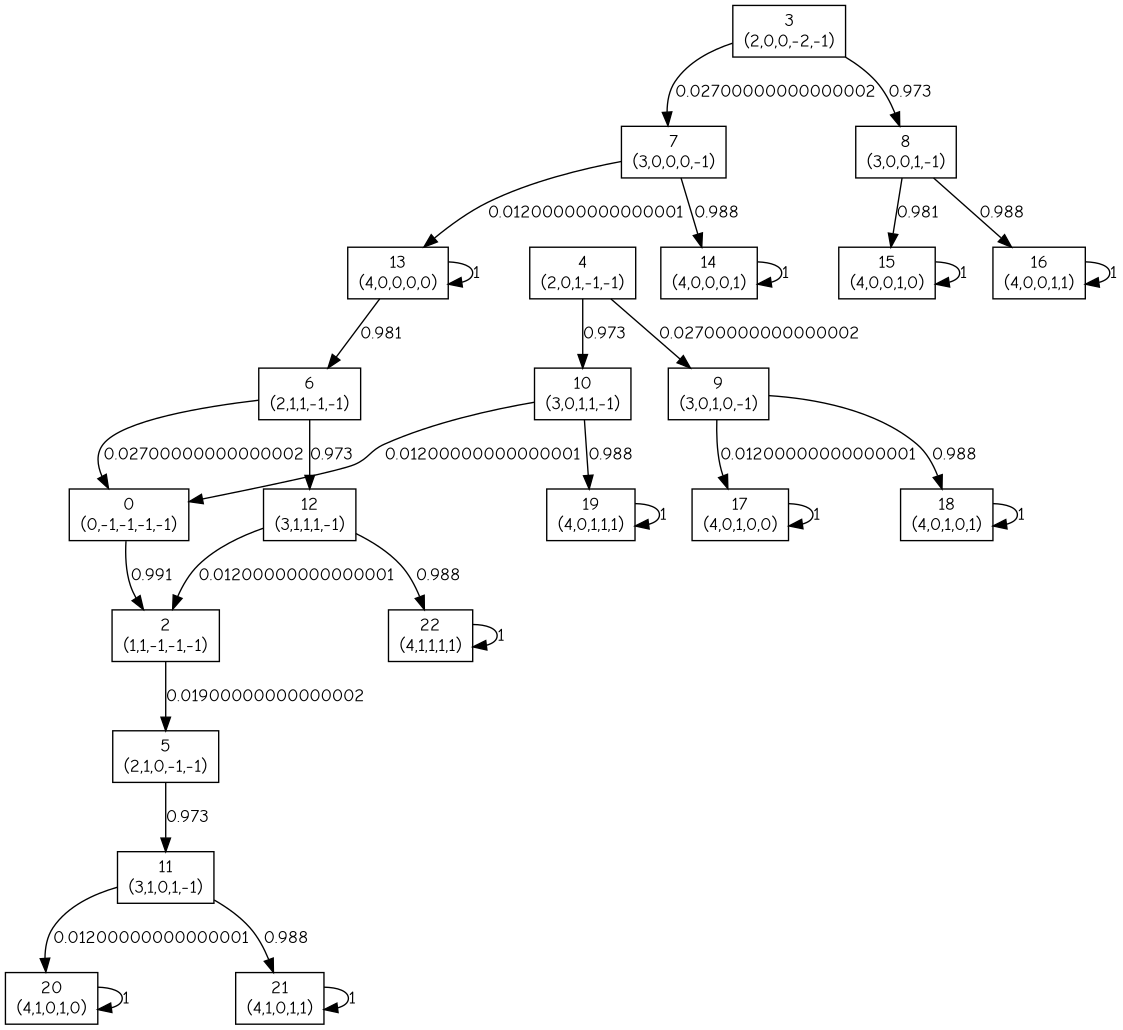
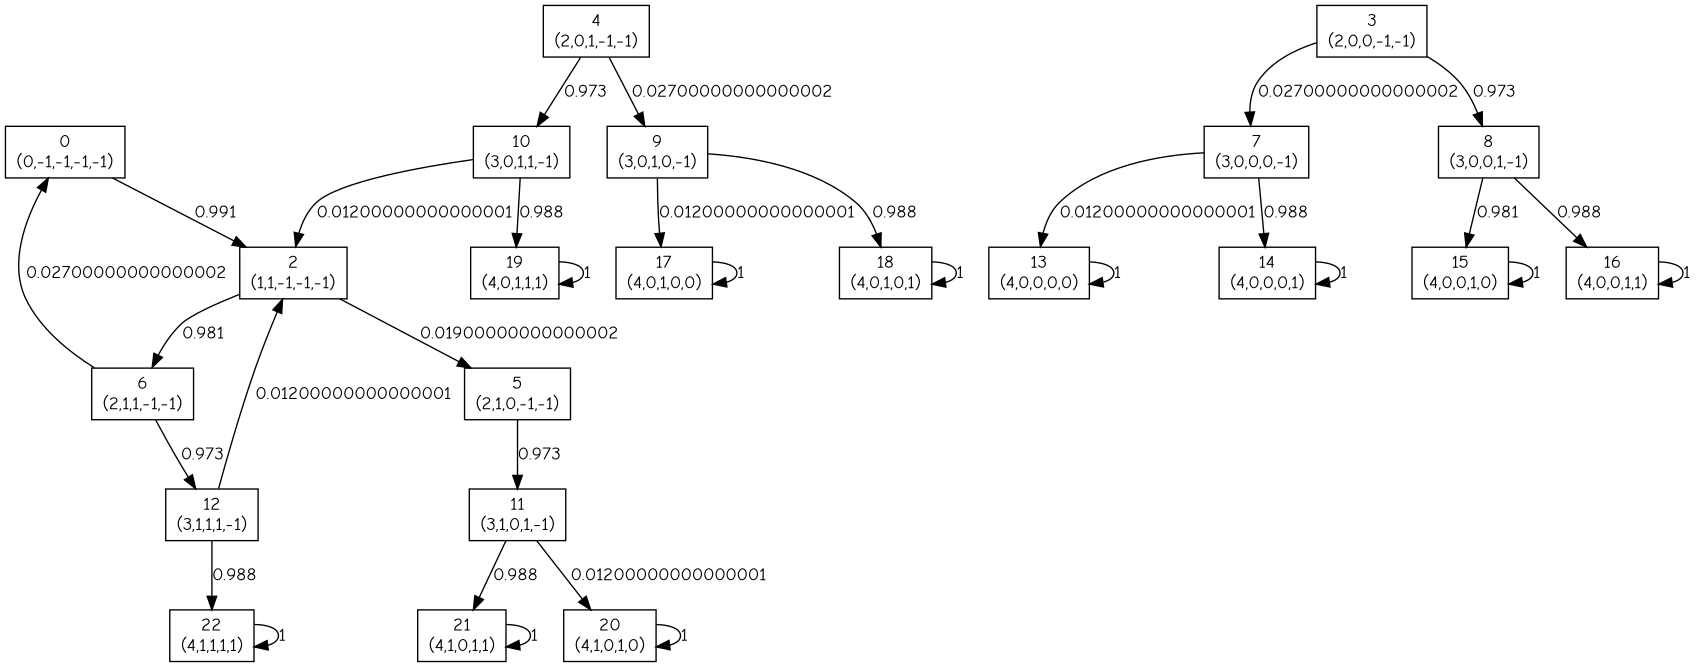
  digraph {
    fontname="Comic Neue"
    node [fontname="Comic Neue" shape=box]
    edge [fontname="Comic Neue"]
    n1 [label="0\n(0,-1,-1,-1,-1)"]
    n2 [label="2\n(1,1,-1,-1,-1)"]
    n3 [label="5\n(2,1,0,-1,-1)"]
    n4 [label="6\n(2,1,1,-1,-1)"]
-   n5 [label="3\n(2,0,0,-2,-1)"]
+   n5 [label="3\n(2,0,0,-1,-1)"]
    n6 [label="7\n(3,0,0,0,-1)"]
    n7 [label="8\n(3,0,0,1,-1)"]
    n8 [label="4\n(2,0,1,-1,-1)"]
    n9 [label="9\n(3,0,1,0,-1)"]
    n10 [label="10\n(3,0,1,1,-1)"]
    n11 [label="11\n(3,1,0,1,-1)"]
    n12 [label="12\n(3,1,1,1,-1)"]
    n13 [label="13\n(4,0,0,0,0)"]
    n14 [label="14\n(4,0,0,0,1)"]
    n15 [label="15\n(4,0,0,1,0)"]
    n16 [label="16\n(4,0,0,1,1)"]
    n17 [label="17\n(4,0,1,0,0)"]
    n18 [label="18\n(4,0,1,0,1)"]
    n19 [label="19\n(4,0,1,1,1)"]
    n20 [label="20\n(4,1,0,1,0)"]
    n21 [label="21\n(4,1,0,1,1)"]
    n22 [label="22\n(4,1,1,1,1)"]
    n1 -> n2 [label=0.991]
    n2 -> n3 [label=0.01900000000000002]
-   n13 -> n4 [label=0.981]
+   n2 -> n4 [label=0.981]
    n3 -> n11 [label=0.973]
    n4 -> n1 [label=0.02700000000000002]
    n4 -> n12 [label=0.973]
    n5 -> n6 [label=0.02700000000000002]
    n5 -> n7 [label=0.973]
    n6 -> n13 [label=0.01200000000000001]
    n6 -> n14 [label=0.988]
    n7 -> n15 [label=0.981]
    n7 -> n16 [label=0.988]
    n8 -> n9 [label=0.02700000000000002]
    n8 -> n10 [label=0.973]
    n9 -> n17 [label=0.01200000000000001]
    n9 -> n18 [label=0.988]
-   n10 -> n1 [label=0.01200000000000001]
+   n10 -> n2 [label=0.01200000000000001]
    n10 -> n19 [label=0.988]
    n11 -> n20 [label=0.01200000000000001]
    n11 -> n21 [label=0.988]
    n12 -> n2 [label=0.01200000000000001]
    n12 -> n22 [label=0.988]
    n13 -> n13 [label=1]
    n14 -> n14 [label=1]
    n15 -> n15 [label=1]
    n16 -> n16 [label=1]
    n17 -> n17 [label=1]
    n18 -> n18 [label=1]
    n19 -> n19 [label=1]
    n20 -> n20 [label=1]
    n21 -> n21 [label=1]
    n22 -> n22 [label=1]
  }
